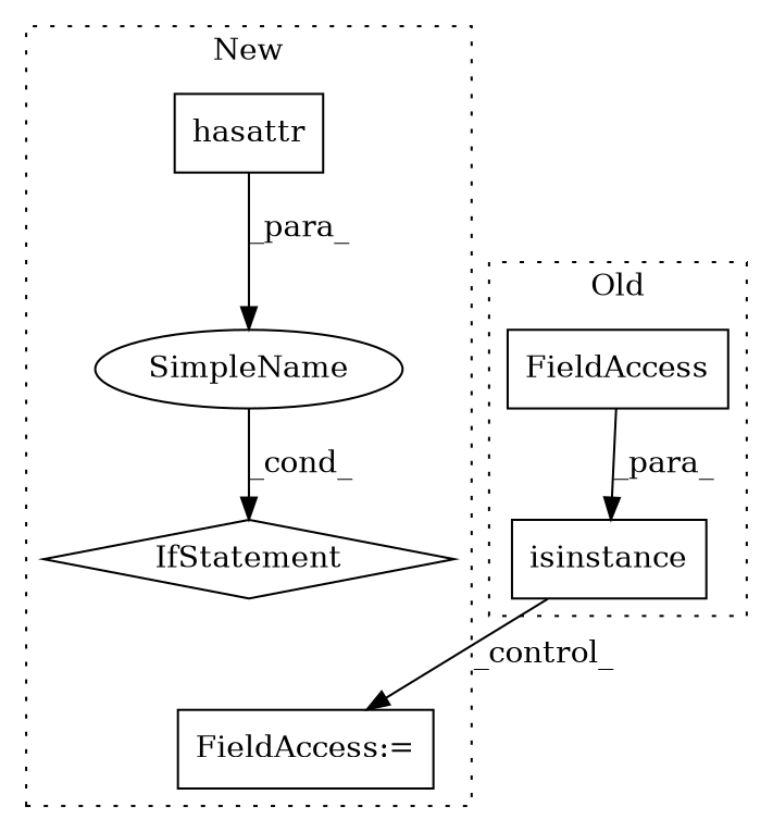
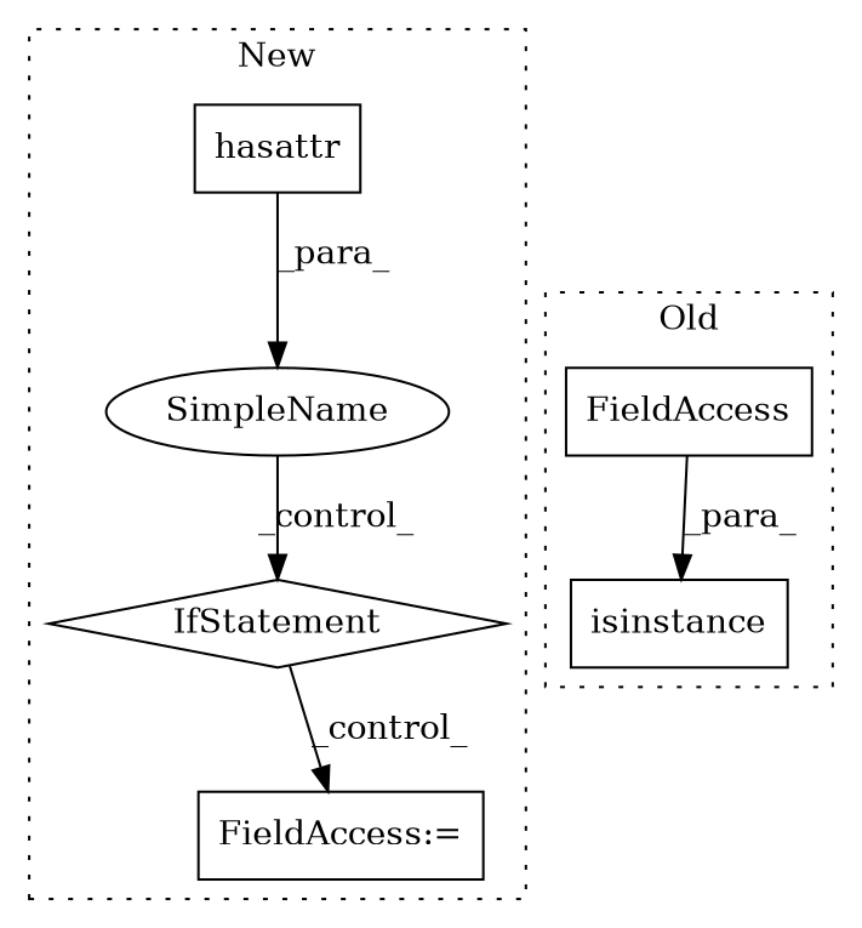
  digraph {
    node [a=32 shape=box]
    n1 [l="11,1" label=isinstance s="18583,18628"]
    n2 [a=22 l=24 label=FieldAccess s=18604]
    n3 [l="8,1" label=hasattr s="18041,18074"]
    n4 [a=25 l="4,2" label=IfStatement s="18037,18075" shape=diamond]
    n5 [a=42 label=SimpleName shape=ellipse]
    n6 [a=7 l=1 label="FieldAccess:=" s=18091]
    subgraph cluster_1 {
      label=Old
      style=dotted
      n1
      n2
    }
    subgraph cluster_2 {
      label=New
      style=dotted
      n3
      n4
      n5
      n6
    }
    n2 -> n1 [label=_para_]
    n3 -> n5 [label=_para_]
-   n1 -> n6 [label=_control_]
-   n5 -> n4 [label=_cond_]
+   n4 -> n6 [label=_control_]
+   n5 -> n4 [label=_control_]
  }
